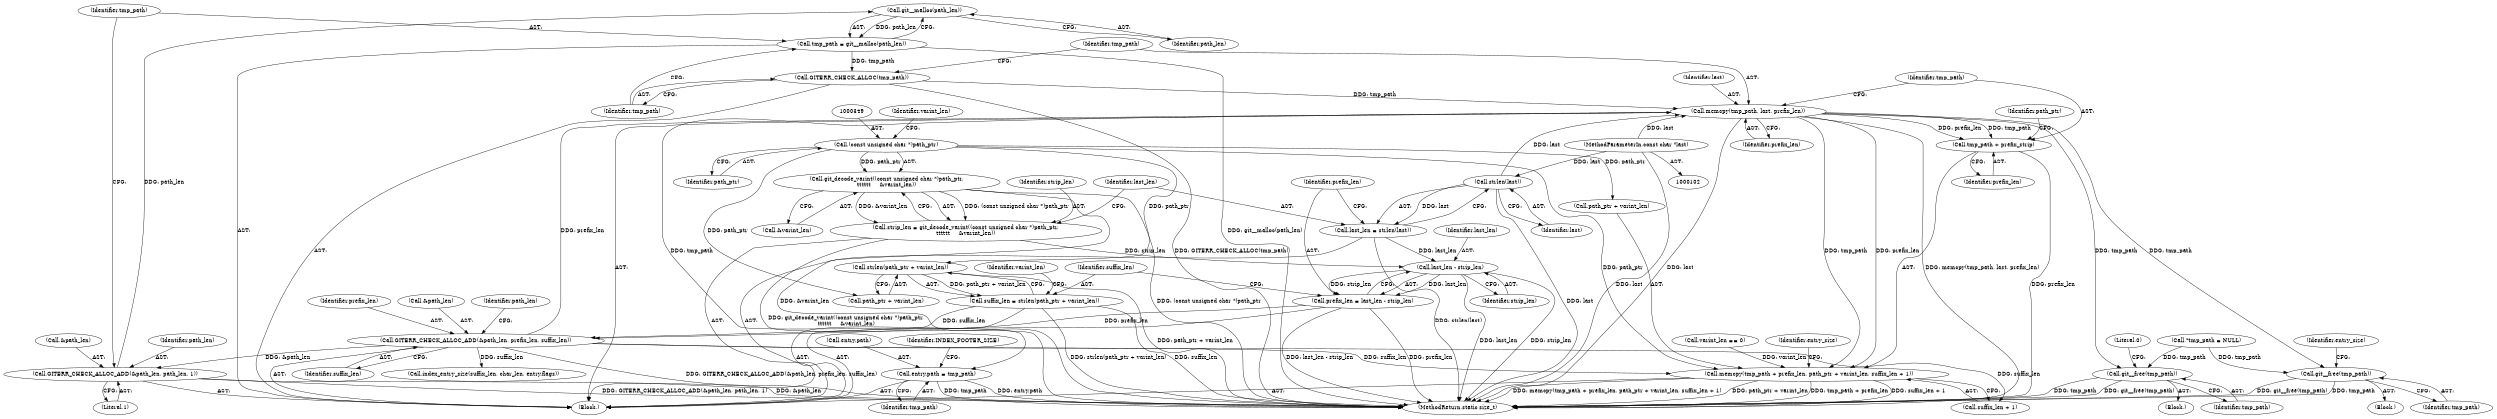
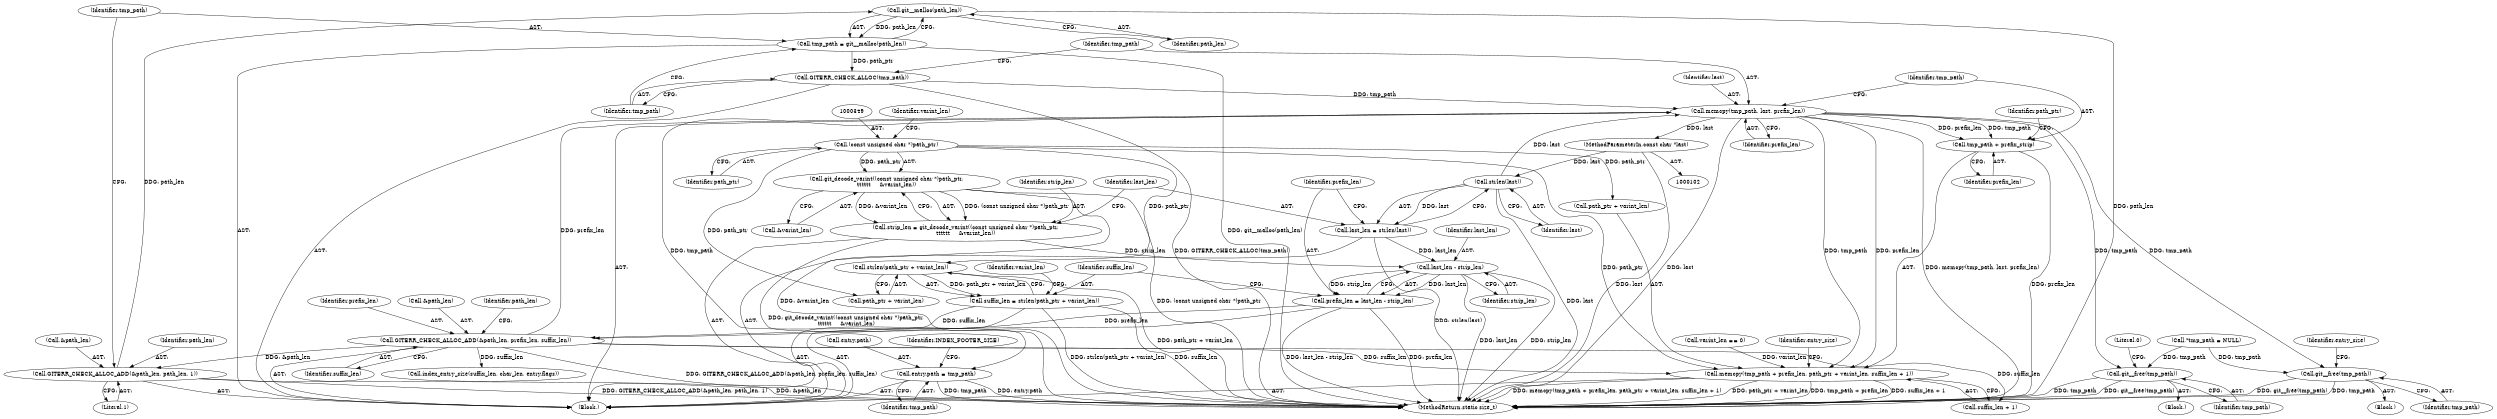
  digraph {
    n1 [label="(Call,git__malloc(path_len))"]
    n2 [label="(Call,tmp_path = git__malloc(path_len))"]
    n3 [label="(Identifier,path_len)"]
    n4 [label="(MethodReturn,static size_t)"]
    n5 [label="(Block,)"]
    n6 [label="(Call,GITERR_CHECK_ALLOC(tmp_path))"]
    n7 [label="(Call,GITERR_CHECK_ALLOC_ADD(&path_len, path_len, 1))"]
    n8 [label="(Literal,1)"]
    n9 [label="(Call,GITERR_CHECK_ALLOC_ADD(&path_len, prefix_len, suffix_len))"]
    n10 [label="(Call,memcpy(tmp_path, last, prefix_len))"]
    n11 [label="(Call,memcpy(tmp_path + prefix_len, path_ptr + varint_len, suffix_len + 1))"]
    n12 [label="(Identifier,suffix_len)"]
    n13 [label="(Call,index_entry_size(suffix_len, char_len, entry.flags))"]
    n14 [label="(Call,suffix_len + 1)"]
    n15 [label="(Call,tmp_path + prefix_strip)"]
    n16 [label="(Call,entry.path = tmp_path)"]
    n17 [label="(Call,git__free(tmp_path))"]
    n18 [label="(Call,git__free(tmp_path))"]
    n19 [label="(Identifier,prefix_len)"]
    n20 [label="(Call,prefix_len = last_len - strip_len)"]
    n21 [label="(Call,last_len - strip_len)"]
    n22 [label="(Identifier,strip_len)"]
    n23 [label="(Call,last_len = strlen(last))"]
    n24 [label="(Call,strlen(last))"]
    n25 [label="(Identifier,last)"]
    n26 [label="(MethodParameterIn,const char *last)"]
    1000102
    n28 [label="(Call,strip_len = git_decode_varint((const unsigned char *)path_ptr,\n\t\t\t\t\t\t     &varint_len))"]
    n29 [label="(Call,git_decode_varint((const unsigned char *)path_ptr,\n\t\t\t\t\t\t     &varint_len))"]
    n30 [label="(Call,&varint_len)"]
    n31 [label="(Call,(const unsigned char *)path_ptr)"]
    n32 [label="(Call,strlen(path_ptr + varint_len))"]
    n33 [label="(Call,path_ptr + varint_len)"]
    n34 [label="(Identifier,path_ptr)"]
    n35 [label="(Call,path_ptr + varint_len)"]
    n36 [label="(Call,suffix_len = strlen(path_ptr + varint_len))"]
    n37 [label="(Identifier,tmp_path)"]
    n38 [label="(Identifier,prefix_len)"]
    n39 [label="(Identifier,tmp_path)"]
    n40 [label="(Block,)"]
    n41 [label="(Identifier,tmp_path)"]
    n42 [label="(Identifier,tmp_path)"]
    n43 [label="(Block,)"]
    n44 [label="(Identifier,INDEX_FOOTER_SIZE)"]
    n45 [label="(Identifier,strip_len)"]
    n46 [label="(Call,entry.path)"]
    n47 [label="(Identifier,prefix_len)"]
    n48 [label="(Identifier,prefix_len)"]
    n49 [label="(Literal,0)"]
    n50 [label="(Identifier,varint_len)"]
    n51 [label="(Call,varint_len == 0)"]
    n52 [label="(Call,&path_len)"]
    n53 [label="(Identifier,tmp_path)"]
    n54 [label="(Identifier,path_ptr)"]
    n55 [label="(Identifier,path_len)"]
    n56 [label="(Identifier,tmp_path)"]
    n57 [label="(Identifier,last)"]
    n58 [label="(Identifier,last_len)"]
    n59 [label="(Identifier,entry_size)"]
    n60 [label="(Identifier,varint_len)"]
    n61 [label="(Identifier,path_len)"]
    n62 [label="(Identifier,suffix_len)"]
    n63 [label="(Call,&path_len)"]
    n64 [label="(Identifier,tmp_path)"]
    n65 [label="(Call,*tmp_path = NULL)"]
    n66 [label="(Identifier,entry_size)"]
    n67 [label="(Identifier,last_len)"]
    1000349
    n1 -> n2 [label="AST: "]
    n1 -> n2 [label="DDG: path_len"]
    n1 -> n3 [label="CFG: "]
+   n1 -> n4 [label="DDG: path_len"]
    n2 -> n1 [label="CFG: "]
    n2 -> n4 [label="DDG: git__malloc(path_len)"]
    n2 -> n5 [label="AST: "]
-   n2 -> n6 [label="DDG: tmp_path"]
+   n2 -> n6 [label="DDG: path_ptr"]
    n3 -> n1 [label="AST: "]
    n6 -> n4 [label="DDG: GITERR_CHECK_ALLOC(tmp_path)"]
    n6 -> n5 [label="AST: "]
    n6 -> n10 [label="DDG: tmp_path"]
    n6 -> n37 [label="CFG: "]
    n7 -> n1 [label="DDG: path_len"]
    n7 -> n4 [label="DDG: GITERR_CHECK_ALLOC_ADD(&path_len, path_len, 1)"]
    n7 -> n4 [label="DDG: &path_len"]
    n7 -> n5 [label="AST: "]
    n7 -> n8 [label="CFG: "]
    n8 -> n7 [label="AST: "]
    n9 -> n4 [label="DDG: GITERR_CHECK_ALLOC_ADD(&path_len, prefix_len, suffix_len)"]
    n9 -> n5 [label="AST: "]
    n9 -> n7 [label="DDG: &path_len"]
    n9 -> n10 [label="DDG: prefix_len"]
    n9 -> n11 [label="DDG: suffix_len"]
    n9 -> n12 [label="CFG: "]
    n9 -> n13 [label="DDG: suffix_len"]
    n9 -> n14 [label="DDG: suffix_len"]
    n10 -> n4 [label="DDG: last"]
    n10 -> n4 [label="DDG: memcpy(tmp_path, last, prefix_len)"]
    n10 -> n5 [label="AST: "]
    n10 -> n11 [label="DDG: tmp_path"]
    n10 -> n11 [label="DDG: prefix_len"]
    n10 -> n15 [label="DDG: tmp_path"]
    n10 -> n15 [label="DDG: prefix_len"]
    n10 -> n16 [label="DDG: tmp_path"]
    n10 -> n17 [label="DDG: tmp_path"]
    n10 -> n18 [label="DDG: tmp_path"]
    n10 -> n19 [label="CFG: "]
    n11 -> n4 [label="DDG: path_ptr + varint_len"]
    n11 -> n4 [label="DDG: tmp_path + prefix_len"]
    n11 -> n4 [label="DDG: suffix_len + 1"]
    n11 -> n4 [label="DDG: memcpy(tmp_path + prefix_len, path_ptr + varint_len, suffix_len + 1)"]
    n11 -> n5 [label="AST: "]
    n11 -> n14 [label="CFG: "]
    n12 -> n9 [label="AST: "]
    n14 -> n11 [label="AST: "]
    n15 -> n4 [label="DDG: prefix_len"]
    n15 -> n11 [label="AST: "]
    n15 -> n38 [label="CFG: "]
    n16 -> n4 [label="DDG: entry.path"]
    n16 -> n4 [label="DDG: tmp_path"]
    n16 -> n5 [label="AST: "]
    n16 -> n39 [label="CFG: "]
    n17 -> n4 [label="DDG: tmp_path"]
    n17 -> n4 [label="DDG: git__free(tmp_path)"]
    n17 -> n40 [label="AST: "]
    n17 -> n41 [label="CFG: "]
    n18 -> n4 [label="DDG: git__free(tmp_path)"]
    n18 -> n4 [label="DDG: tmp_path"]
    n18 -> n42 [label="CFG: "]
    n18 -> n43 [label="AST: "]
    n19 -> n10 [label="AST: "]
    n20 -> n4 [label="DDG: last_len - strip_len"]
    n20 -> n4 [label="DDG: prefix_len"]
    n20 -> n5 [label="AST: "]
    n20 -> n9 [label="DDG: prefix_len"]
    n20 -> n21 [label="CFG: "]
    n21 -> n4 [label="DDG: last_len"]
    n21 -> n4 [label="DDG: strip_len"]
    n21 -> n20 [label="AST: "]
    n21 -> n20 [label="DDG: last_len"]
    n21 -> n20 [label="DDG: strip_len"]
    n21 -> n22 [label="CFG: "]
    n22 -> n21 [label="AST: "]
    n23 -> n4 [label="DDG: strlen(last)"]
    n23 -> n5 [label="AST: "]
    n23 -> n21 [label="DDG: last_len"]
    n23 -> n24 [label="CFG: "]
    n24 -> n4 [label="DDG: last"]
    n24 -> n10 [label="DDG: last"]
    n24 -> n23 [label="AST: "]
    n24 -> n23 [label="DDG: last"]
    n24 -> n25 [label="CFG: "]
    n25 -> n24 [label="AST: "]
    n26 -> n4 [label="DDG: last"]
-   n26 -> n10 [label="DDG: last"]
+   n10 -> n26 [label="DDG: last"]
    n26 -> n24 [label="DDG: last"]
    n26 -> 1000102 [label="AST: "]
    n28 -> n4 [label="DDG: git_decode_varint((const unsigned char *)path_ptr,\n\t\t\t\t\t\t     &varint_len)"]
    n28 -> n5 [label="AST: "]
    n28 -> n21 [label="DDG: strip_len"]
    n28 -> n29 [label="CFG: "]
    n29 -> n4 [label="DDG: &varint_len"]
    n29 -> n4 [label="DDG: (const unsigned char *)path_ptr"]
    n29 -> n28 [label="AST: "]
    n29 -> n28 [label="DDG: (const unsigned char *)path_ptr"]
    n29 -> n28 [label="DDG: &varint_len"]
    n29 -> n30 [label="CFG: "]
    n30 -> n29 [label="AST: "]
    n31 -> n11 [label="DDG: path_ptr"]
    n31 -> n29 [label="AST: "]
    n31 -> n29 [label="DDG: path_ptr"]
    n31 -> n32 [label="DDG: path_ptr"]
    n31 -> n33 [label="DDG: path_ptr"]
    n31 -> n34 [label="CFG: "]
    n31 -> n35 [label="DDG: path_ptr"]
    n32 -> n4 [label="DDG: path_ptr + varint_len"]
    n32 -> n35 [label="CFG: "]
    n32 -> n36 [label="AST: "]
    n32 -> n36 [label="DDG: path_ptr + varint_len"]
    n33 -> n11 [label="AST: "]
    n34 -> n31 [label="AST: "]
    n35 -> n32 [label="AST: "]
    n36 -> n4 [label="DDG: strlen(path_ptr + varint_len)"]
    n36 -> n4 [label="DDG: suffix_len"]
    n36 -> n5 [label="AST: "]
    n36 -> n9 [label="DDG: suffix_len"]
    n36 -> n32 [label="CFG: "]
    n37 -> n2 [label="CFG: "]
    n37 -> n6 [label="AST: "]
    n38 -> n15 [label="AST: "]
    n39 -> n16 [label="AST: "]
    n41 -> n17 [label="AST: "]
    n42 -> n18 [label="AST: "]
    n44 -> n16 [label="CFG: "]
    n45 -> n28 [label="AST: "]
    n46 -> n16 [label="AST: "]
    n47 -> n9 [label="AST: "]
    n48 -> n20 [label="AST: "]
    n48 -> n23 [label="CFG: "]
    n49 -> n17 [label="CFG: "]
    n50 -> n31 [label="CFG: "]
    n51 -> n11 [label="DDG: varint_len"]
    n52 -> n9 [label="AST: "]
    n53 -> n10 [label="CFG: "]
    n53 -> n15 [label="AST: "]
    n54 -> n15 [label="CFG: "]
    n55 -> n9 [label="CFG: "]
    n56 -> n2 [label="AST: "]
    n56 -> n7 [label="CFG: "]
    n57 -> n10 [label="AST: "]
    n58 -> n23 [label="AST: "]
    n58 -> n28 [label="CFG: "]
    n59 -> n11 [label="CFG: "]
    n60 -> n36 [label="CFG: "]
    n61 -> n7 [label="AST: "]
    n62 -> n20 [label="CFG: "]
    n62 -> n36 [label="AST: "]
    n63 -> n7 [label="AST: "]
    n64 -> n6 [label="CFG: "]
    n64 -> n10 [label="AST: "]
    n65 -> n17 [label="DDG: tmp_path"]
    n65 -> n18 [label="DDG: tmp_path"]
    n66 -> n18 [label="CFG: "]
    n67 -> n21 [label="AST: "]
    1000349 -> n31 [label="AST: "]
  }
